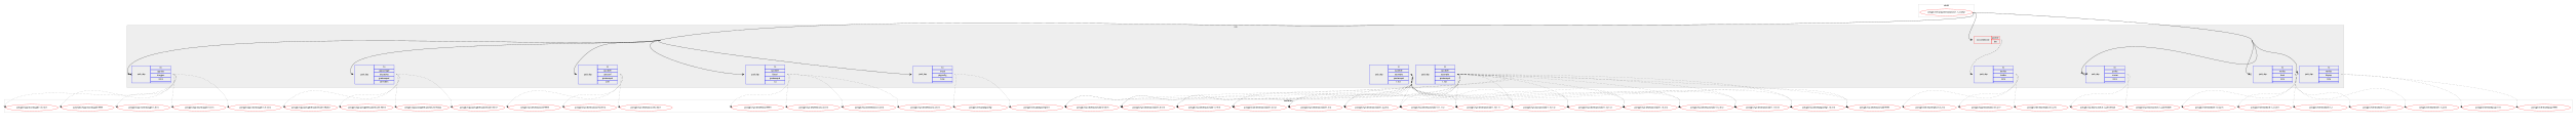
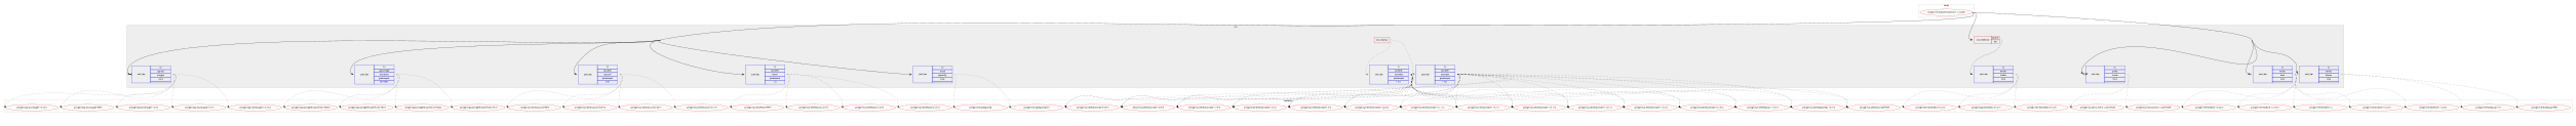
  digraph {
    compound=true
    concentrate=true
    fontname="Open Sans"
    fontsize=10
    newrank=true
    rankdir=TB
    ranksep=1.5
    node [color=red fontname="Open Sans" fontsize=10]
    edge [arrowhead=vee fontname="Open Sans" headport=w style=dotted tailport=e weight=100]
    n1 [label="portage://net-analyzer/traceproto-1.1.2_beta1" width=4]
    n2 [color=blue label=<<TABLE BORDER="0" CELLBORDER="1" CELLSPACING="0" CELLPADDING="4" WIDTH="220"><TR><TD ROWSPAN="6" CELLPADDING="30">pack_dep</TD></TR><TR><TD WIDTH="110">no</TD></TR><TR><TD>sys-devel</TD></TR><TR><TD>automake</TD></TR><TR><TD>greaterequal</TD></TR><TR><TD>1.16.1</TD></TR></TABLE>> shape=none]
    n3 [color=blue label=<<TABLE BORDER="0" CELLBORDER="1" CELLSPACING="0" CELLPADDING="4" WIDTH="220"><TR><TD ROWSPAN="6" CELLPADDING="30">pack_dep</TD></TR><TR><TD WIDTH="110">no</TD></TR><TR><TD>sys-devel</TD></TR><TR><TD>automake</TD></TR><TR><TD>greaterequal</TD></TR><TR><TD>1.15.1</TD></TR></TABLE>> shape=none]
+   n4 [label=<<TABLE BORDER="0" CELLBORDER="1" CELLSPACING="0" CELLPADDING="4"><TR><TD CELLPADDING="10">any_of_group</TD></TR></TABLE>> shape=none]
    n5 [color=blue label=<<TABLE BORDER="0" CELLBORDER="1" CELLSPACING="0" CELLPADDING="4" WIDTH="220"><TR><TD ROWSPAN="6" CELLPADDING="30">pack_dep</TD></TR><TR><TD WIDTH="110">no</TD></TR><TR><TD>app-doc</TD></TR><TR><TD>doxygen</TD></TR><TR><TD>none</TD></TR><TR><TD></TD></TR></TABLE>> shape=none]
    n6 [color=blue label=<<TABLE BORDER="0" CELLBORDER="1" CELLSPACING="0" CELLPADDING="4" WIDTH="220"><TR><TD ROWSPAN="6" CELLPADDING="30">pack_dep</TD></TR><TR><TD WIDTH="110">no</TD></TR><TR><TD>app-portage</TD></TR><TR><TD>elt-patches</TD></TR><TR><TD>greaterequal</TD></TR><TR><TD>20170815</TD></TR></TABLE>> shape=none]
    n7 [color=blue label=<<TABLE BORDER="0" CELLBORDER="1" CELLSPACING="0" CELLPADDING="4" WIDTH="220"><TR><TD ROWSPAN="6" CELLPADDING="30">pack_dep</TD></TR><TR><TD WIDTH="110">no</TD></TR><TR><TD>sys-devel</TD></TR><TR><TD>autoconf</TD></TR><TR><TD>greaterequal</TD></TR><TR><TD>2.69</TD></TR></TABLE>> shape=none]
    n8 [color=blue label=<<TABLE BORDER="0" CELLBORDER="1" CELLSPACING="0" CELLPADDING="4" WIDTH="220"><TR><TD ROWSPAN="6" CELLPADDING="30">pack_dep</TD></TR><TR><TD WIDTH="110">no</TD></TR><TR><TD>sys-devel</TD></TR><TR><TD>libtool</TD></TR><TR><TD>greaterequal</TD></TR><TR><TD>2.4</TD></TR></TABLE>> shape=none]
    n9 [color=blue label=<<TABLE BORDER="0" CELLBORDER="1" CELLSPACING="0" CELLPADDING="4" WIDTH="220"><TR><TD ROWSPAN="6" CELLPADDING="30">pack_dep</TD></TR><TR><TD WIDTH="110">no</TD></TR><TR><TD>virtual</TD></TR><TR><TD>pkgconfig</TD></TR><TR><TD>none</TD></TR><TR><TD></TD></TR></TABLE>> shape=none]
    n10 [color=blue label=<<TABLE BORDER="0" CELLBORDER="1" CELLSPACING="0" CELLPADDING="4" WIDTH="220"><TR><TD ROWSPAN="6" CELLPADDING="30">pack_dep</TD></TR><TR><TD WIDTH="110">no</TD></TR><TR><TD>dev-libs</TD></TR><TR><TD>dmalloc</TD></TR><TR><TD>none</TD></TR><TR><TD></TD></TR></TABLE>> shape=none]
    n11 [label=<<TABLE BORDER="0" CELLBORDER="1" CELLSPACING="0" CELLPADDING="4"><TR><TD ROWSPAN="3" CELLPADDING="10">use_conditional</TD></TR><TR><TD>positive</TD></TR><TR><TD>dev</TD></TR></TABLE>> shape=none]
    n12 [color=blue label=<<TABLE BORDER="0" CELLBORDER="1" CELLSPACING="0" CELLPADDING="4" WIDTH="220"><TR><TD ROWSPAN="6" CELLPADDING="30">pack_dep</TD></TR><TR><TD WIDTH="110">no</TD></TR><TR><TD>net-libs</TD></TR><TR><TD>libnet</TD></TR><TR><TD>none</TD></TR><TR><TD></TD></TR></TABLE>> shape=none]
    n13 [color=blue label=<<TABLE BORDER="0" CELLBORDER="1" CELLSPACING="0" CELLPADDING="4" WIDTH="220"><TR><TD ROWSPAN="6" CELLPADDING="30">pack_dep</TD></TR><TR><TD WIDTH="110">no</TD></TR><TR><TD>net-libs</TD></TR><TR><TD>libpcap</TD></TR><TR><TD>none</TD></TR><TR><TD></TD></TR></TABLE>> shape=none]
    n14 [color=blue label=<<TABLE BORDER="0" CELLBORDER="1" CELLSPACING="0" CELLPADDING="4" WIDTH="220"><TR><TD ROWSPAN="6" CELLPADDING="30">pack_dep</TD></TR><TR><TD WIDTH="110">no</TD></TR><TR><TD>sys-libs</TD></TR><TR><TD>ncurses</TD></TR><TR><TD>none</TD></TR><TR><TD></TD></TR></TABLE>> shape=none]
    n15 [label="portage://sys-devel/pkgconfig-1.10.3-r3" width=4]
-   n16 [label="portage://sys-devel/automake-1.11.6-r3" width=4]
+   n16 [label="portage://sys-devel/libpcap-1.11.6-r3" width=4]
    n17 [label="portage://sys-devel/automake-1.12.6-r2" width=4]
    n18 [label="portage://sys-devel/automake-1.13.4-r2" width=4]
    n19 [label="portage://sys-devel/automake-1.14.1-r2" width=4]
-   n20 [label="portage://sys-any/automake-1.15.1-r2" width=4]
-   n21 [label="portage://sys-devel/automake-1.16.1-r1" width=4]
+   n20 [label="portage://sys-devel/automake-1.15.1-r2" width=4]
+   n21 [label="portage://sys-net/automake-1.16.1-r1" width=4]
    n22 [label="portage://sys-devel/automake-1.11.1-r2" width=4]
    n23 [label="portage://sys-devel/automake-1.4_p6-r2" width=4]
    n24 [label="portage://sys-devel/automake-1.5-r2" width=4]
    n25 [label="portage://use-devel/automake-1.6.3-r2" width=4]
    n26 [label="portage://sys-devel/automake-1.7.9-r3" width=4]
-   n27 [label="portage://sys-devel/automake-1.8.5-r5" width=4]
+   n27 [label="libtool://sys-devel/automake-1.8.5-r5" width=4]
    n28 [label="portage://sys-devel/automake-3.9.6-r5" width=4]
    n29 [label="portage://sys-devel/automake-9999" width=4]
    n30 [label="portage://app-doc/doxygen-1.8.14-r1" width=4]
    n31 [label="portage://app-doc/doxygen-1.8.14-r2" width=4]
    n32 [label="portage://app-doc/doxygen-1.8.15" width=4]
-   n33 [label="portage://app-none/doxygen-1.8.16" width=4]
-   n34 [label="automake://app-doc/doxygen-9999" width=4]
+   n33 [label="portage://app-doc/doxygen-1.8.16" width=4]
+   n34 [label="portage://app-doc/doxygen-9999" width=4]
    n35 [label="portage://app-portage/elt-patches-20170317" width=4]
    n36 [label="portage://app-portage/elt-patches-20170422" width=4]
    n37 [label="portage://app-portage/elt-patches-20170815" width=4]
    n38 [label="portage://app-portage/elt-patches-20170826.1" width=4]
+   n39 [label="portage://sys-devel/autoconf-2.13-r1" width=4]
    n40 [label="portage://sys-devel/autoconf-2.64-r1" width=4]
    n41 [label="portage://sys-devel/autoconf-2.69-r4" width=4]
    n42 [label="portage://sys-devel/autoconf-9999" width=4]
    n43 [label="portage://sys-devel/libtool-2.4.6-r3" width=4]
    n44 [label="portage://sys-devel/libtool-2.4.6-r4" width=4]
    n45 [label="portage://sys-devel/libtool-2.4.6-r5" width=4]
    n46 [label="portage://sys-devel/libtool-9999" width=4]
    n47 [label="portage://virtual/pkgconfig-0-r1" width=4]
    n48 [label="portage://virtual/pkgconfig-1" width=4]
    n49 [label="portage://dev-libs/dmalloc-5.5.2-r4" width=4]
    n50 [label="portage://dev-libs/dmalloc-5.5.2-r6" width=4]
    n51 [label="portage://app-libs/dmalloc-5.5.2-r7" width=4]
    n52 [label="portage://net-libs/libnet-1.0.2a-r5" width=4]
    n53 [label="portage://net-libs/libnet-1.7.2a-r6" width=4]
    n54 [label="portage://net-libs/libnet-1.0.2a-r7" width=4]
    n55 [label="portage://net-libs/libnet-1.2" width=4]
    n56 [label="portage://net-libs/libnet-1.2_rc3-r1" width=4]
    n57 [label="portage://net-libs/libpcap-1.9.1" width=4]
    n58 [label="portage://net-libs/libpcap-9999" width=4]
    n59 [label="portage://sys-libs/ncurses-6.1_p20181020" width=4]
    n60 [label="portage://sys-libs/ncurses-6.1_p20190609" width=4]
    subgraph cluster_1 {
      color=gray
      label=<<i>ebuild</i>>
      rank=same
      n1
    }
    subgraph cluster_2 {
      color=gray
      label=<<i>dependencies</i>>
      subgraph cluster_3 {
        color=gray
        fillcolor="#eeeeee"
        label=<<i>compile</i>>
        style=filled
        subgraph sub_4 {
          color=gray
          fillcolor="#eeeeee"
          label=<<i>compile</i>>
          style=filled
+         n4
          subgraph sub_5 {
            color=gray
            fillcolor="#eeeeee"
            label=<<i>compile</i>>
            style=filled
            n2
          }
          subgraph sub_6 {
            color=gray
            fillcolor="#eeeeee"
            label=<<i>compile</i>>
            style=filled
            n3
          }
        }
        subgraph sub_7 {
          color=gray
          fillcolor="#eeeeee"
          label=<<i>compile</i>>
          style=filled
          n5
        }
        subgraph sub_8 {
          color=gray
          fillcolor="#eeeeee"
          label=<<i>compile</i>>
          style=filled
          n6
        }
        subgraph sub_9 {
          color=gray
          fillcolor="#eeeeee"
          label=<<i>compile</i>>
          style=filled
          n7
        }
        subgraph sub_10 {
          color=gray
          fillcolor="#eeeeee"
          label=<<i>compile</i>>
          style=filled
          n8
        }
        subgraph sub_11 {
          color=gray
          fillcolor="#eeeeee"
          label=<<i>compile</i>>
          style=filled
          n9
        }
      }
      subgraph cluster_12 {
        color=gray
        fillcolor="#eeeeee"
        label=<<i>compile and run</i>>
        style=filled
        subgraph sub_13 {
          color=gray
          fillcolor="#eeeeee"
          label=<<i>compile and run</i>>
          style=filled
          n11
          subgraph sub_14 {
            color=gray
            fillcolor="#eeeeee"
            label=<<i>compile and run</i>>
            style=filled
            n10
          }
        }
        subgraph sub_15 {
          color=gray
          fillcolor="#eeeeee"
          label=<<i>compile and run</i>>
          style=filled
          n12
        }
        subgraph sub_16 {
          color=gray
          fillcolor="#eeeeee"
          label=<<i>compile and run</i>>
          style=filled
          n13
        }
        subgraph sub_17 {
          color=gray
          fillcolor="#eeeeee"
          label=<<i>compile and run</i>>
          style=filled
          n14
        }
      }
      subgraph cluster_18 {
        color=gray
        fillcolor="#eeeeee"
        label=<<i>run</i>>
        style=filled
      }
    }
    subgraph cluster_19 {
      color=gray
      label=<<i>candidates</i>>
      rank=same
      subgraph sub_20 {
        color=black
        label=<<i>candidates</i>>
        nodesep=1
        rank=same
        n15
        n16
        n17
        n18
        n19
        n20
        n21
        n22
        n23
        n24
        n25
        n26
        n27
        n28
        n29
      }
      subgraph sub_21 {
        color=black
        label=<<i>candidates</i>>
        nodesep=1
        rank=same
        n15
        n16
        n17
        n18
        n19
        n20
        n21
        n22
        n23
        n24
        n25
        n26
        n27
        n28
        n29
      }
      subgraph sub_22 {
        color=black
        label=<<i>candidates</i>>
        nodesep=1
        rank=same
        n30
        n31
        n32
        n33
        n34
      }
      subgraph sub_23 {
        color=black
        label=<<i>candidates</i>>
        nodesep=1
        rank=same
        n35
        n36
        n37
        n38
      }
      subgraph sub_24 {
        color=black
        label=<<i>candidates</i>>
        nodesep=1
        rank=same
+       n39
        n40
        n41
        n42
      }
      subgraph sub_25 {
        color=black
        label=<<i>candidates</i>>
        nodesep=1
        rank=same
        n43
        n44
        n45
        n46
      }
      subgraph sub_26 {
        color=black
        label=<<i>candidates</i>>
        nodesep=1
        rank=same
        n47
        n48
      }
      subgraph sub_27 {
        color=black
        label=<<i>candidates</i>>
        nodesep=1
        rank=same
        n49
        n50
        n51
      }
      subgraph sub_28 {
        color=black
        label=<<i>candidates</i>>
        nodesep=1
        rank=same
        n52
        n53
        n54
        n55
        n56
      }
      subgraph sub_29 {
        color=black
        label=<<i>candidates</i>>
        nodesep=1
        rank=same
        n57
        n58
      }
      subgraph sub_30 {
        color=black
        label=<<i>candidates</i>>
        nodesep=1
        rank=same
        n59
        n60
      }
    }
    n1 -> n5 [style=solid weight=20]
    n1 -> n6 [style=solid weight=20]
    n1 -> n7 [style=solid weight=20]
    n1 -> n8 [style=solid weight=20]
    n1 -> n9 [style=solid weight=20]
    n1 -> n11 [style=solid weight=20]
    n1 -> n12 [arrowhead=odotvee style=solid weight=20]
    n1 -> n13 [arrowhead=odotvee style=solid weight=20]
    n1 -> n14 [arrowhead=odotvee style=solid weight=20]
    n2 -> n15
    n2 -> n16
    n2 -> n17
    n2 -> n18
    n2 -> n19
    n2 -> n20
    n2 -> n21
    n2 -> n22
    n2 -> n23
    n2 -> n24
    n2 -> n25
    n2 -> n26
    n2 -> n27
    n2 -> n28
    n2 -> n29
    n3 -> n15
    n3 -> n16
    n3 -> n17
    n3 -> n18
    n3 -> n19
    n3 -> n20
    n3 -> n21
    n3 -> n22
    n3 -> n23
    n3 -> n24
    n3 -> n25
    n3 -> n26
    n3 -> n27
    n3 -> n28
    n3 -> n29
+   n4 -> n2 [arrowhead=oinv weight=20]
+   n4 -> n3 [arrowhead=oinv weight=20]
    n5 -> n30
    n5 -> n31
    n5 -> n32
    n5 -> n33
    n5 -> n34
    n6 -> n35
    n6 -> n36
    n6 -> n37
    n6 -> n38
+   n7 -> n39
    n7 -> n40
    n7 -> n41
    n7 -> n42
    n8 -> n43
    n8 -> n44
    n8 -> n45
    n8 -> n46
    n9 -> n47
    n9 -> n48
    n10 -> n49
    n10 -> n50
    n10 -> n51
    n11 -> n10 [style=dashed weight=20]
    n12 -> n52
    n12 -> n53
    n12 -> n54
    n12 -> n55
    n12 -> n56
    n13 -> n57
    n13 -> n58
    n14 -> n59
    n14 -> n60
  }
